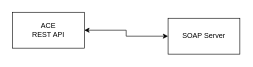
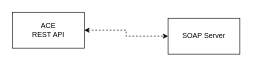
  <mxCell id="0" />
  <mxCell id="1" parent="0" />
- <mxCell id="2" style="edgeStyle=orthogonalEdgeStyle;rounded=0;orthogonalLoop=1;jettySize=auto;html=1;entryX=0;entryY=0.5;entryDx=0;entryDy=0;startArrow=classic;startFill=1;" edge="1" parent="1" source="3" target="4"><mxGeometry relative="1" as="geometry" /></mxCell>
+ <mxCell id="2" style="edgeStyle=orthogonalEdgeStyle;rounded=0;orthogonalLoop=1;jettySize=auto;html=1;entryX=0;entryY=0.5;entryDx=0;entryDy=0;startArrow=classic;startFill=1;dashed=1;" edge="1" parent="1" source="3" target="4"><mxGeometry relative="1" as="geometry" /></mxCell>
  <mxCell id="3" value="ACE&lt;br&gt;REST API" style="rounded=0;whiteSpace=wrap;html=1;" vertex="1" parent="1"><mxGeometry x="20" y="20" width="120" height="60" as="geometry" /></mxCell>
  <mxCell id="4" value="SOAP Server" style="rounded=0;whiteSpace=wrap;html=1;" vertex="1" parent="1"><mxGeometry x="280" y="30" width="120" height="60" as="geometry" /></mxCell>
